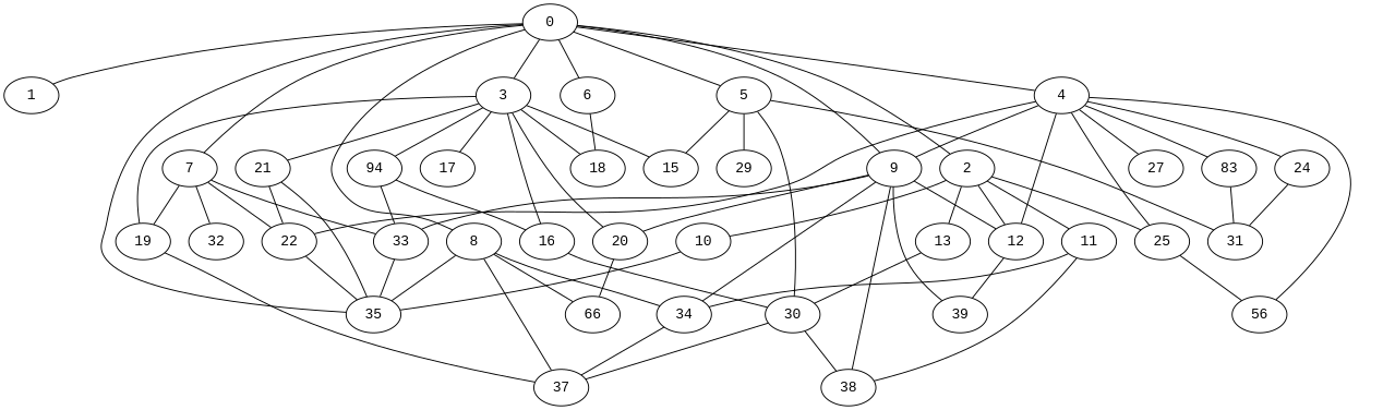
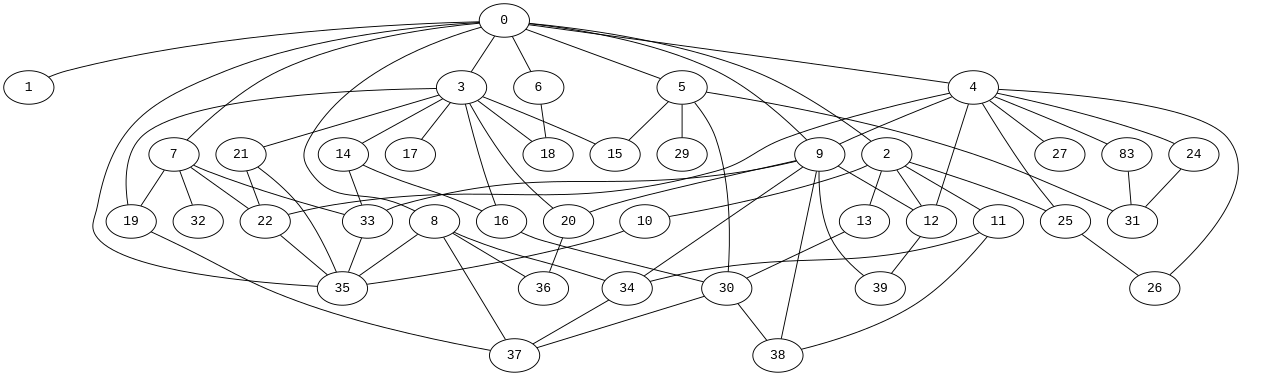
  graph {
    fontname="Liberation Mono"
    node [fontname="Liberation Mono"]
    edge [fontname="Liberation Mono"]
    0
    1
    2
    3
    4
    5
    6
    7
    8
    9
    35
    10
    11
    12
    13
    25
-   14 [label=94]
+   14
    15
    16
    17
    18
    19
    20
    21
    22
    n26 [label=83]
    24
-   26 [label=56]
+   26
    27
    29
    30
    31
    32
    33
    34
-   36 [label=66]
+   36
    37
    38
    39
    0 -- 1
    0 -- 2
    0 -- 3
    0 -- 4
    0 -- 5
    0 -- 6
    0 -- 7
    0 -- 8
    0 -- 9
    0 -- 35
    2 -- 10
    2 -- 11
    2 -- 12
    2 -- 13
    2 -- 25
    3 -- 14
    3 -- 15
    3 -- 16
    3 -- 17
    3 -- 18
    3 -- 19
    3 -- 20
    3 -- 21
    4 -- 9
    4 -- 12
    4 -- 25
    4 -- 22
    4 -- n26
    4 -- 24
    4 -- 26
    4 -- 27
    5 -- 15
    5 -- 29
    5 -- 30
    5 -- 31
    6 -- 18
    7 -- 19
    7 -- 22
    7 -- 32
    7 -- 33
    8 -- 35
    8 -- 34
    8 -- 36
    8 -- 37
    9 -- 12
    9 -- 20
    9 -- 33
    9 -- 34
    9 -- 38
    9 -- 39
    10 -- 35
    11 -- 34
    11 -- 38
    12 -- 39
    13 -- 30
    25 -- 26
    14 -- 16
    14 -- 33
    16 -- 30
    19 -- 37
    20 -- 36
    21 -- 35
    21 -- 22
    22 -- 35
    n26 -- 31
    24 -- 31
    30 -- 37
    30 -- 38
    33 -- 35
    34 -- 37
  }
